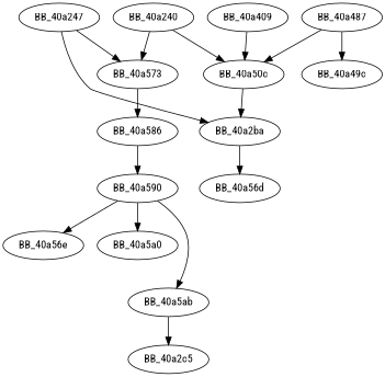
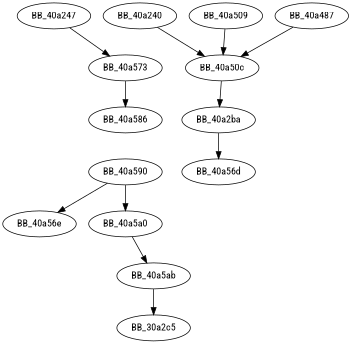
  digraph {
    fontname="Roboto Condensed"
    node [fontname="Roboto Condensed"]
    edge [fontname="Roboto Condensed"]
    BB_40a240
    BB_40a573
    BB_40a50c
    BB_40a247
    BB_40a2ba
    BB_40a586
    BB_40a56d
    BB_40a590
    BB_40a56e
    BB_40a5a0
    BB_40a487
-   BB_40a49c
-   BB_40a509 [label=BB_40a409]
+   BB_40a509
    BB_40a5ab
-   BB_40a2c5
-   BB_40a240 -> BB_40a573
+   BB_40a2c5 [label=BB_30a2c5]
    BB_40a240 -> BB_40a50c
    BB_40a573 -> BB_40a586
    BB_40a50c -> BB_40a2ba
    BB_40a247 -> BB_40a573
-   BB_40a247 -> BB_40a2ba
    BB_40a2ba -> BB_40a56d
-   BB_40a586 -> BB_40a590
    BB_40a590 -> BB_40a56e
    BB_40a590 -> BB_40a5a0
-   BB_40a590 -> BB_40a5ab
+   BB_40a5a0 -> BB_40a5ab
    BB_40a487 -> BB_40a50c
-   BB_40a487 -> BB_40a49c
    BB_40a509 -> BB_40a50c
    BB_40a5ab -> BB_40a2c5
  }
